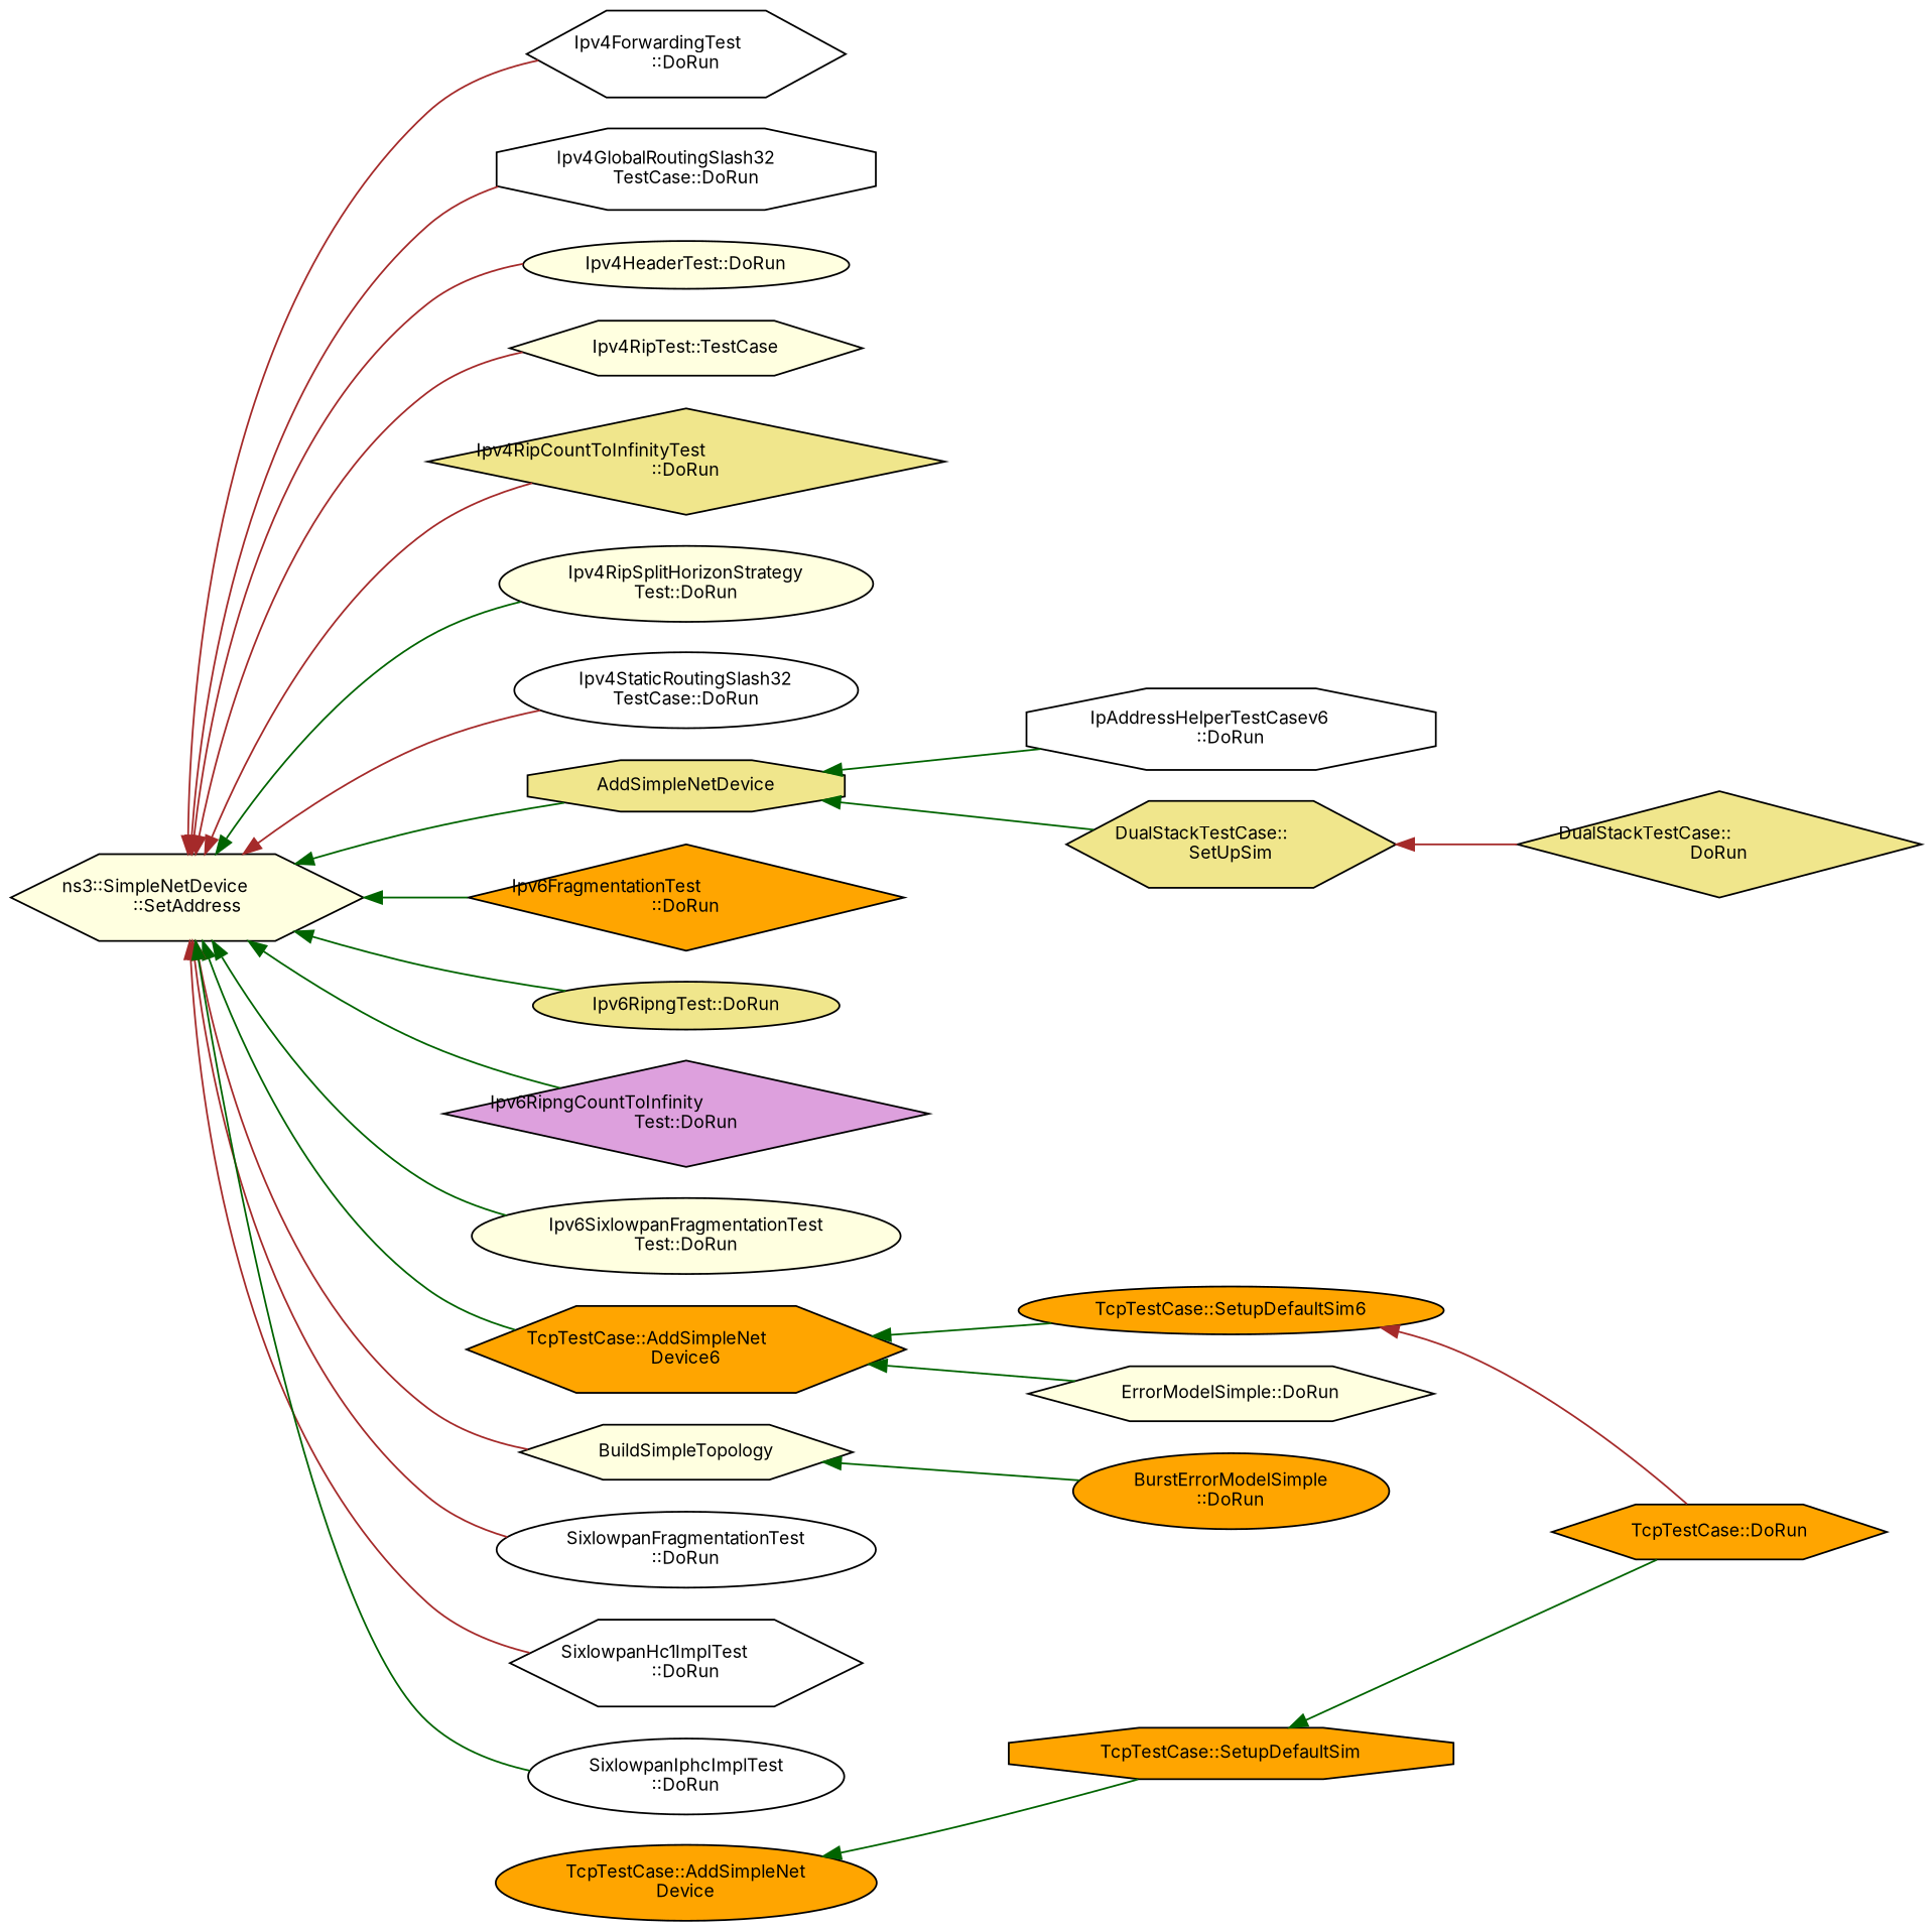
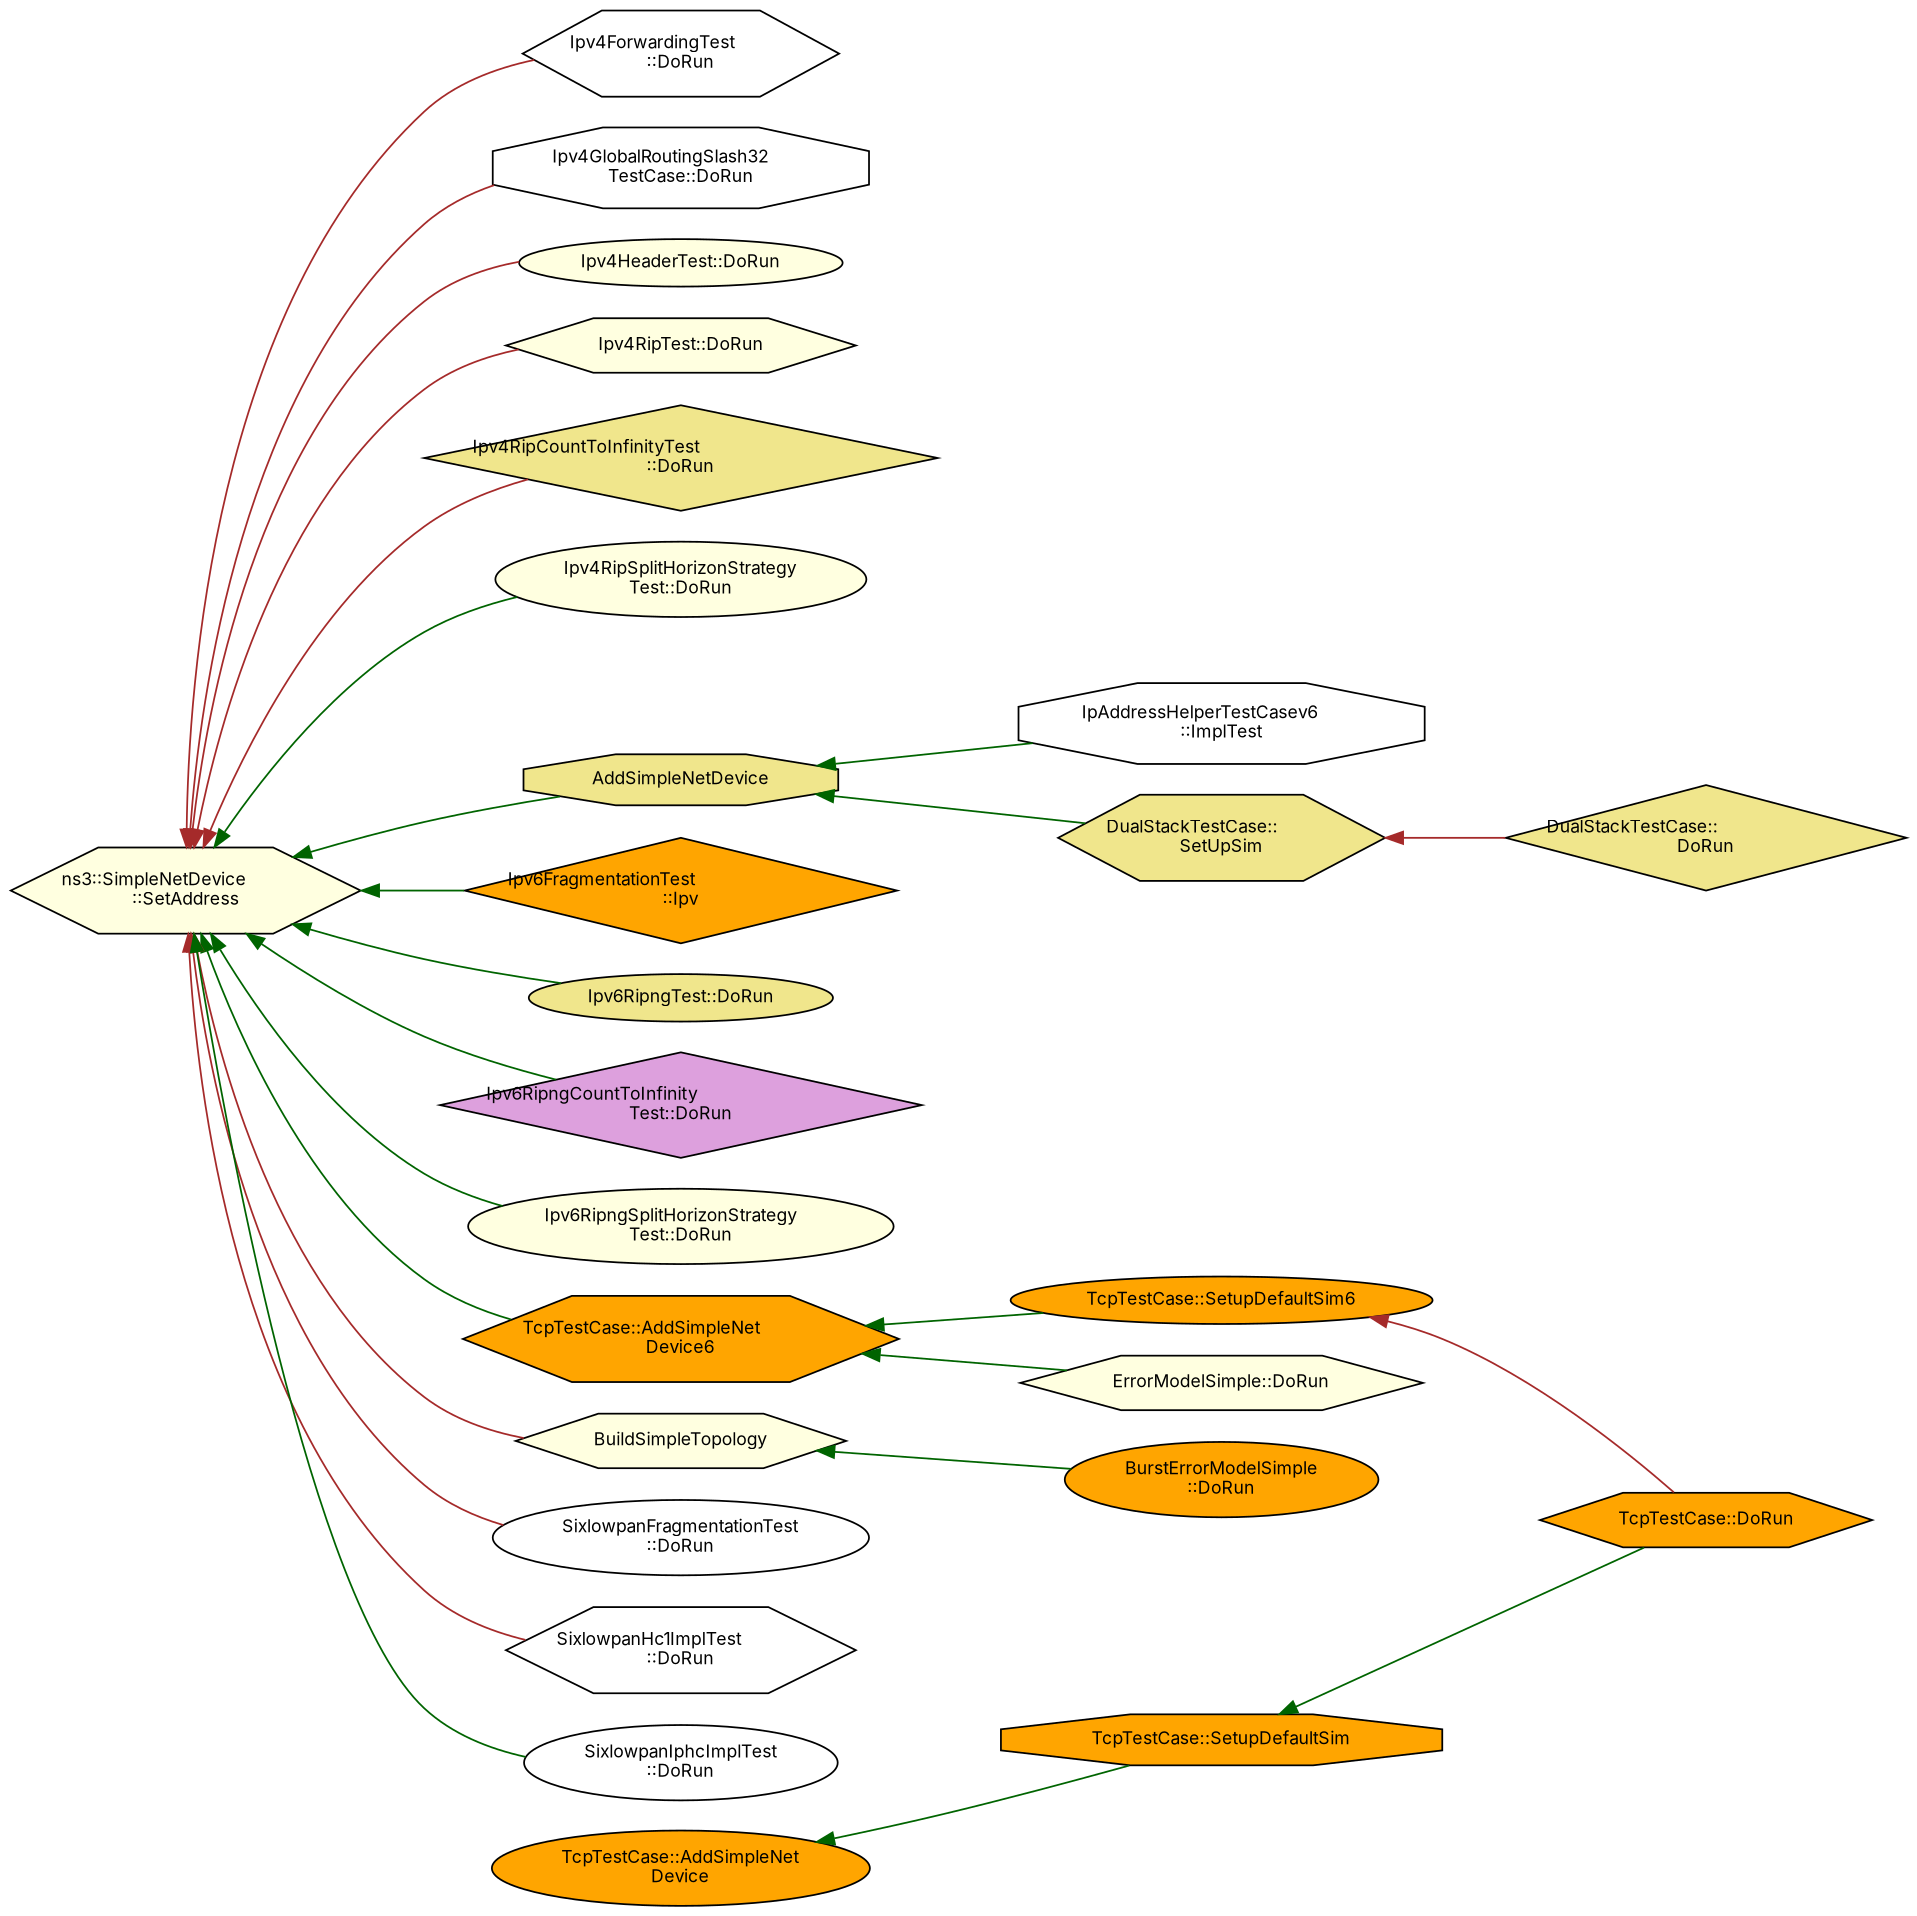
  digraph {
    fontname=Inter
    rankdir=LR
    node [color=black fillcolor=lightyellow fontname=Inter fontsize=10 shape=ellipse style=filled]
    edge [color=darkgreen dir=back fontname=Inter fontsize=10 labelfontname=Helvetica labelfontsize=10 style=solid]
    n1 [fontcolor=black height=0.2 label="ns3::SimpleNetDevice\l::SetAddress" shape=hexagon width=0.4]
    n2 [fillcolor=white height=0.2 label="Ipv4ForwardingTest\l::DoRun" shape=hexagon width=0.4]
    n3 [fillcolor=white height=0.2 label="Ipv4GlobalRoutingSlash32\lTestCase::DoRun" shape=octagon width=0.4]
    n4 [height=0.2 label="Ipv4HeaderTest::DoRun" width=0.4]
-   n5 [height=0.2 label="Ipv4RipTest::TestCase" shape=hexagon width=0.4]
+   n5 [height=0.2 label="Ipv4RipTest::DoRun" shape=hexagon width=0.4]
    n6 [fillcolor=khaki height=0.2 label="Ipv4RipCountToInfinityTest\l::DoRun" shape=diamond width=0.4]
    n7 [height=0.2 label="Ipv4RipSplitHorizonStrategy\lTest::DoRun" width=0.4]
-   n8 [fillcolor=white height=0.2 label="Ipv4StaticRoutingSlash32\lTestCase::DoRun" width=0.4]
    n9 [fillcolor=khaki height=0.2 label=AddSimpleNetDevice shape=octagon width=0.4]
-   n10 [fillcolor=orange height=0.2 label="Ipv6FragmentationTest\l::DoRun" shape=diamond width=0.4]
+   n10 [fillcolor=orange height=0.2 label="Ipv6FragmentationTest\l::Ipv" shape=diamond width=0.4]
    n11 [fillcolor=khaki height=0.2 label="Ipv6RipngTest::DoRun" width=0.4]
    n12 [fillcolor=plum height=0.2 label="Ipv6RipngCountToInfinity\lTest::DoRun" shape=diamond width=0.4]
-   n13 [height=0.2 label="Ipv6SixlowpanFragmentationTest\lTest::DoRun" width=0.4]
+   n13 [height=0.2 label="Ipv6RipngSplitHorizonStrategy\lTest::DoRun" width=0.4]
    n14 [fillcolor=orange height=0.2 label="TcpTestCase::AddSimpleNet\lDevice6" shape=hexagon width=0.4]
    n15 [height=0.2 label=BuildSimpleTopology shape=hexagon width=0.4]
    n16 [fillcolor=white height=0.2 label="SixlowpanFragmentationTest\l::DoRun" width=0.4]
    n17 [fillcolor=white height=0.2 label="SixlowpanHc1ImplTest\l::DoRun" shape=hexagon width=0.4]
    n18 [fillcolor=white height=0.2 label="SixlowpanIphcImplTest\l::DoRun" width=0.4]
-   n19 [fillcolor=white height=0.2 label="IpAddressHelperTestCasev6\l::DoRun" shape=octagon width=0.4]
+   n19 [fillcolor=white height=0.2 label="IpAddressHelperTestCasev6\l::ImplTest" shape=octagon width=0.4]
    n20 [fillcolor=khaki height=0.2 label="DualStackTestCase::\lSetUpSim" shape=hexagon width=0.4]
    n21 [fillcolor=orange height=0.2 label="TcpTestCase::AddSimpleNet\lDevice" width=0.4]
    n22 [fillcolor=orange height=0.2 label="TcpTestCase::SetupDefaultSim" shape=octagon width=0.4]
    n23 [fillcolor=orange height=0.2 label="TcpTestCase::SetupDefaultSim6" width=0.4]
    n24 [height=0.2 label="ErrorModelSimple::DoRun" shape=hexagon width=0.4]
    n25 [fillcolor=orange height=0.2 label="BurstErrorModelSimple\l::DoRun" width=0.4]
    n26 [fillcolor=khaki height=0.2 label="DualStackTestCase::\lDoRun" shape=diamond width=0.4]
    n27 [fillcolor=orange height=0.2 label="TcpTestCase::DoRun" shape=hexagon width=0.4]
    n1 -> n2 [color=brown]
    n1 -> n3 [color=brown]
    n1 -> n4 [color=brown]
    n1 -> n5 [color=brown]
    n1 -> n6 [color=brown]
    n1 -> n7
-   n1 -> n8 [color=brown]
    n1 -> n9
    n1 -> n10
    n1 -> n11
    n1 -> n12
    n1 -> n13
    n1 -> n14
    n1 -> n15 [color=brown]
    n1 -> n16 [color=brown]
    n1 -> n17 [color=brown]
    n1 -> n18
    n9 -> n19
    n9 -> n20
    n14 -> n23
    n14 -> n24
    n15 -> n25
    n20 -> n26 [color=brown]
    n21 -> n22
    n22 -> n27
    n23 -> n27 [color=brown]
  }
